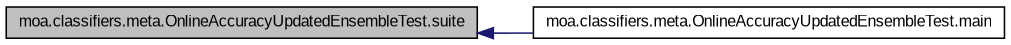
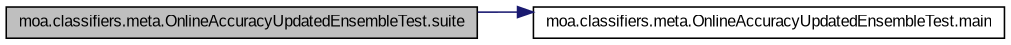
  digraph {
    rankdir=LR
    fontname="Liberation Sans"
    node [color=black fontname="Liberation Sans" fontsize=10 shape=record style=filled]
    n1 [fillcolor=grey75 fontcolor=black height=0.2 label="moa.classifiers.meta.OnlineAccuracyUpdatedEnsembleTest.suite" width=0.4]
    n2 [fillcolor=white height=0.2 label="moa.classifiers.meta.OnlineAccuracyUpdatedEnsembleTest.main" width=0.4]
-   n1 -> n2 [color=midnightblue dir=back fontname="Liberation Sans" fontsize=10 labelfontname=Helvetica labelfontsize=10 style=solid]
+   n2 -> n1 [color=midnightblue dir=back fontname="Liberation Sans" fontsize=10 labelfontname=Helvetica labelfontsize=10 style=solid]
  }
